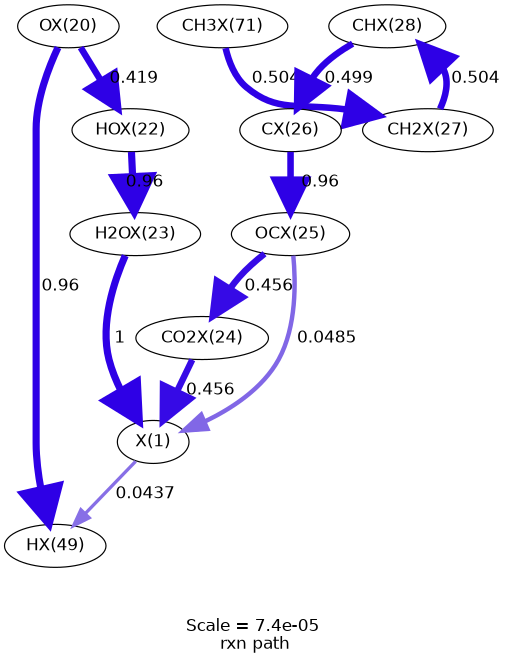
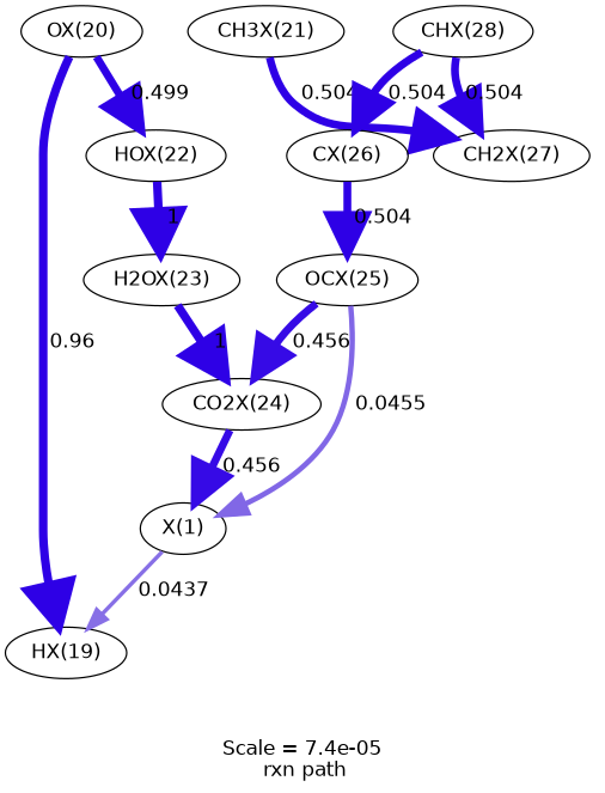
  digraph {
    fontname=Helvetica
    label="Scale = 7.4e-05\l rxn path"
    node [fontname=Helvetica]
    edge [arrowsize=2.74 color="0.7, 1, 0.9" fontname=Helvetica penwidth=5.48]
    n1 [label="X(1)"]
-   n2 [label="HX(49)"]
+   n2 [label="HX(19)"]
    n3 [label="OX(20)"]
    n4 [label="HOX(22)"]
    n5 [label="H2OX(23)"]
    n6 [label="OCX(25)"]
    n7 [label="CO2X(24)"]
-   n8 [label="CH3X(71)"]
+   n8 [label="CH3X(21)"]
    n9 [label="CH2X(27)"]
    n10 [label="CHX(28)"]
    n11 [label="CX(26)"]
    n1 -> n2 [arrowsize=1.38 color="0.7, 0.514, 0.9" label=" 0.0437" penwidth=2.76]
    n3 -> n2 [arrowsize=2.98 color="0.7, 1.46, 0.9" label=" 0.96" penwidth=5.97]
-   n3 -> n4 [color="0.7, 0.999, 0.9" label=" 0.419"]
-   n4 -> n5 [arrowsize=3 color="0.7, 1.5, 0.9" label=" 0.96" penwidth=6]
-   n5 -> n1 [arrowsize=3 color="0.7, 1.5, 0.9" label=" 1" penwidth=6]
-   n6 -> n1 [arrowsize=1.86 color="0.7, 0.549, 0.9" label=" 0.0485" penwidth=3.72]
+   n3 -> n4 [color="0.7, 0.999, 0.9" label=" 0.499"]
+   n4 -> n5 [arrowsize=3 color="0.7, 1.5, 0.9" label=" 1" penwidth=6]
+   n5 -> n7 [arrowsize=3 color="0.7, 1.5, 0.9" label=" 1" penwidth=6]
+   n6 -> n1 [arrowsize=1.86 color="0.7, 0.549, 0.9" label=" 0.0455" penwidth=3.72]
    n6 -> n7 [arrowsize=2.7 color="0.7, 0.956, 0.9" label=" 0.456" penwidth=5.41]
    n7 -> n1 [arrowsize=2.7 color="0.7, 0.956, 0.9" label=" 0.456" penwidth=5.41]
    n8 -> n9 [label=" 0.504"]
-   n9 -> n10 [label=" 0.504"]
-   n10 -> n11 [label=" 0.499"]
-   n11 -> n6 [label=" 0.96"]
+   n10 -> n9 [label=" 0.504"]
+   n10 -> n11 [label=" 0.504"]
+   n11 -> n6 [label=" 0.504"]
  }
